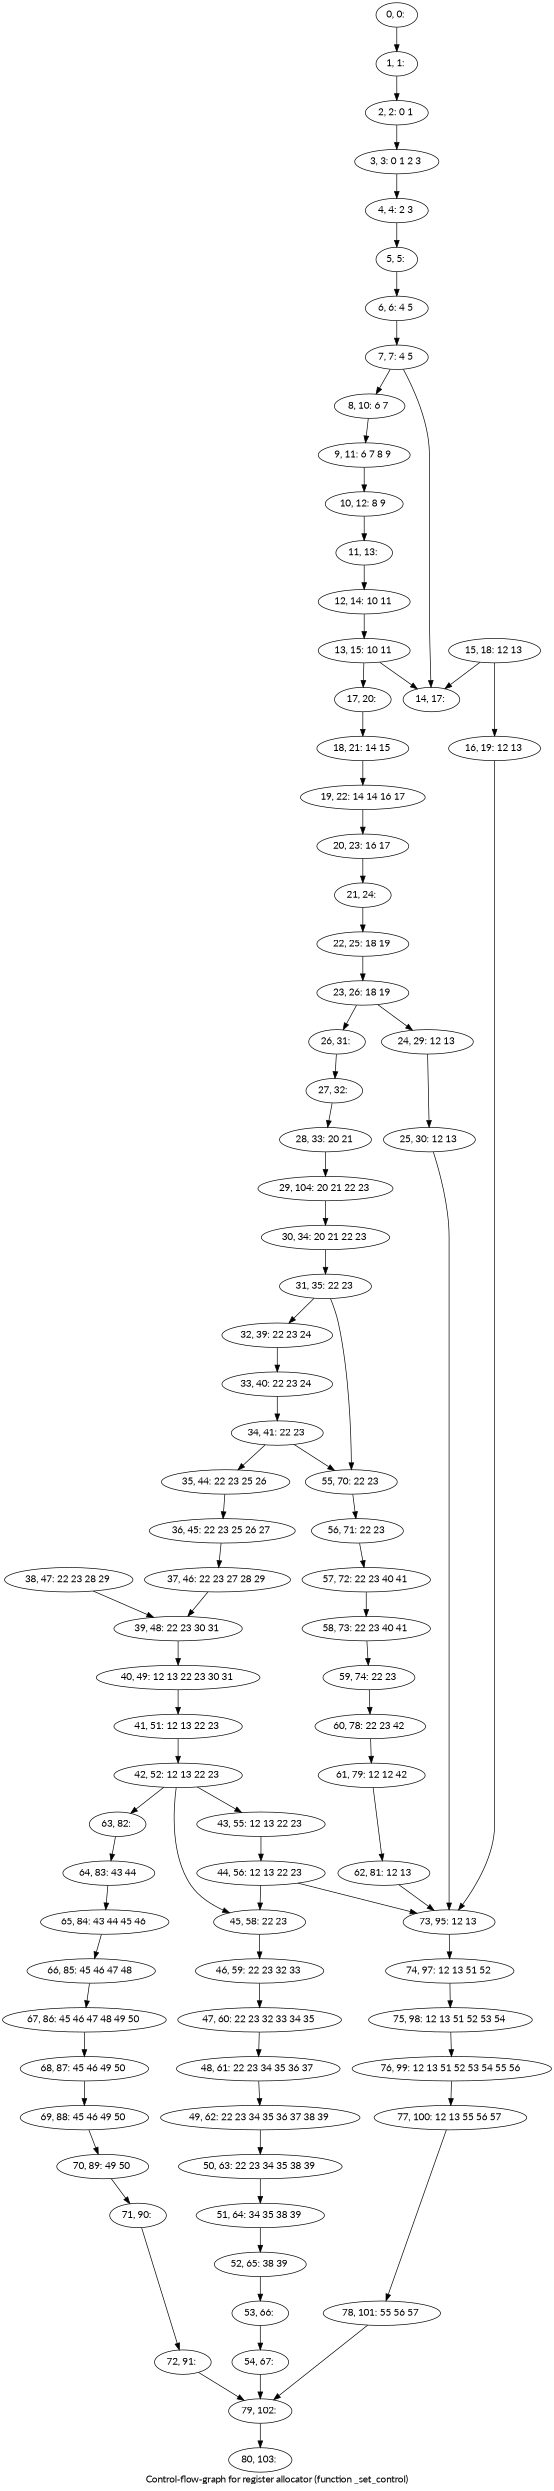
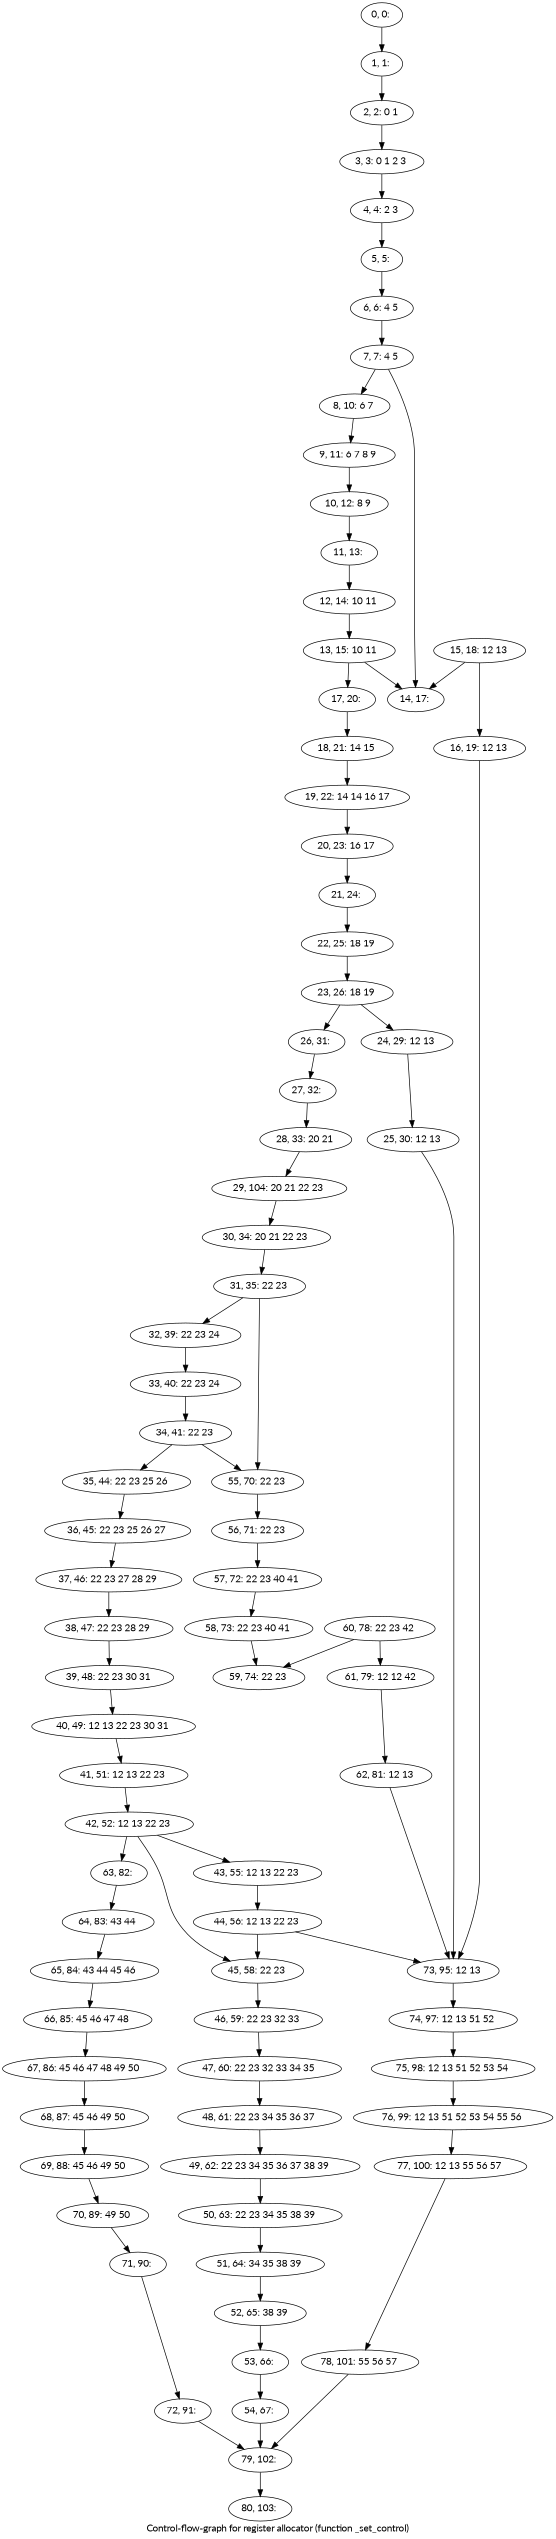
  digraph {
    fontname=Lato
    label="Control-flow-graph for register allocator (function _set_control)"
    node [fontname=Lato]
    edge [fontname=Lato]
    n1 [label="0, 0: "]
    n2 [label="1, 1: "]
    n3 [label="2, 2: 0 1 "]
    n4 [label="3, 3: 0 1 2 3 "]
    n5 [label="4, 4: 2 3 "]
    n6 [label="5, 5: "]
    n7 [label="6, 6: 4 5 "]
    n8 [label="7, 7: 4 5 "]
    n9 [label="8, 10: 6 7 "]
    n10 [label="14, 17: "]
    n11 [label="9, 11: 6 7 8 9 "]
    n12 [label="10, 12: 8 9 "]
    n13 [label="11, 13: "]
    n14 [label="12, 14: 10 11 "]
    n15 [label="13, 15: 10 11 "]
    n16 [label="17, 20: "]
    n17 [label="18, 21: 14 15 "]
    n18 [label="15, 18: 12 13 "]
    n19 [label="16, 19: 12 13 "]
    n20 [label="73, 95: 12 13 "]
    n21 [label="74, 97: 12 13 51 52 "]
    n22 [label="19, 22: 14 14 16 17"]
    n23 [label="20, 23: 16 17 "]
    n24 [label="21, 24: "]
    n25 [label="22, 25: 18 19 "]
    n26 [label="23, 26: 18 19 "]
    n27 [label="24, 29: 12 13 "]
    n28 [label="26, 31: "]
    n29 [label="25, 30: 12 13 "]
    n30 [label="27, 32: "]
    n31 [label="28, 33: 20 21 "]
    n32 [label="29, 104: 20 21 22 23 "]
    n33 [label="30, 34: 20 21 22 23 "]
    n34 [label="31, 35: 22 23 "]
    n35 [label="32, 39: 22 23 24 "]
    n36 [label="55, 70: 22 23 "]
    n37 [label="33, 40: 22 23 24 "]
    n38 [label="56, 71: 22 23 "]
    n39 [label="34, 41: 22 23 "]
    n40 [label="35, 44: 22 23 25 26 "]
    n41 [label="36, 45: 22 23 25 26 27 "]
    n42 [label="37, 46: 22 23 27 28 29 "]
    n43 [label="38, 47: 22 23 28 29 "]
    n44 [label="39, 48: 22 23 30 31 "]
    n45 [label="40, 49: 12 13 22 23 30 31 "]
    n46 [label="41, 51: 12 13 22 23 "]
    n47 [label="42, 52: 12 13 22 23 "]
    n48 [label="43, 55: 12 13 22 23 "]
    n49 [label="45, 58: 22 23 "]
    n50 [label="63, 82: "]
    n51 [label="44, 56: 12 13 22 23 "]
    n52 [label="46, 59: 22 23 32 33 "]
    n53 [label="47, 60: 22 23 32 33 34 35 "]
    n54 [label="48, 61: 22 23 34 35 36 37 "]
    n55 [label="49, 62: 22 23 34 35 36 37 38 39 "]
    n56 [label="50, 63: 22 23 34 35 38 39 "]
    n57 [label="51, 64: 34 35 38 39 "]
    n58 [label="52, 65: 38 39 "]
    n59 [label="53, 66: "]
    n60 [label="54, 67: "]
    n61 [label="79, 102: "]
    n62 [label="80, 103: "]
    n63 [label="57, 72: 22 23 40 41 "]
    n64 [label="58, 73: 22 23 40 41 "]
    n65 [label="59, 74: 22 23 "]
    n66 [label="60, 78: 22 23 42 "]
    n67 [label="61, 79: 12 12 42"]
    n68 [label="64, 83: 43 44 "]
    n69 [label="62, 81: 12 13 "]
    n70 [label="65, 84: 43 44 45 46 "]
    n71 [label="66, 85: 45 46 47 48 "]
    n72 [label="67, 86: 45 46 47 48 49 50 "]
    n73 [label="68, 87: 45 46 49 50 "]
    n74 [label="69, 88: 45 46 49 50 "]
    n75 [label="70, 89: 49 50 "]
    n76 [label="71, 90: "]
    n77 [label="72, 91: "]
    n78 [label="75, 98: 12 13 51 52 53 54 "]
    n79 [label="76, 99: 12 13 51 52 53 54 55 56 "]
    n80 [label="77, 100: 12 13 55 56 57 "]
    n81 [label="78, 101: 55 56 57 "]
    n1 -> n2
    n2 -> n3
    n3 -> n4
    n4 -> n5
    n5 -> n6
    n6 -> n7
    n7 -> n8
    n8 -> n9
    n8 -> n10
    n9 -> n11
    n11 -> n12
    n12 -> n13
    n13 -> n14
    n14 -> n15
    n15 -> n10
    n15 -> n16
    n16 -> n17
    n17 -> n22
    n18 -> n10
    n18 -> n19
    n19 -> n20
    n20 -> n21
    n21 -> n78
    n22 -> n23
    n23 -> n24
    n24 -> n25
    n25 -> n26
    n26 -> n27
    n26 -> n28
    n27 -> n29
    n28 -> n30
    n29 -> n20
    n30 -> n31
    n31 -> n32
    n32 -> n33
    n33 -> n34
    n34 -> n35
    n34 -> n36
    n35 -> n37
    n36 -> n38
    n37 -> n39
    n38 -> n63
    n39 -> n36
    n39 -> n40
    n40 -> n41
    n41 -> n42
-   n42 -> n44
+   n42 -> n43
    n43 -> n44
    n44 -> n45
    n45 -> n46
    n46 -> n47
    n47 -> n48
    n47 -> n49
    n47 -> n50
    n48 -> n51
    n49 -> n52
    n50 -> n68
    n51 -> n20
    n51 -> n49
    n52 -> n53
    n53 -> n54
    n54 -> n55
    n55 -> n56
    n56 -> n57
    n57 -> n58
    n58 -> n59
    n59 -> n60
    n60 -> n61
    n61 -> n62
    n63 -> n64
    n64 -> n65
-   n65 -> n66
+   n66 -> n65
    n66 -> n67
    n67 -> n69
    n68 -> n70
    n69 -> n20
    n70 -> n71
    n71 -> n72
    n72 -> n73
    n73 -> n74
    n74 -> n75
    n75 -> n76
    n76 -> n77
    n77 -> n61
    n78 -> n79
    n79 -> n80
    n80 -> n81
    n81 -> n61
  }
